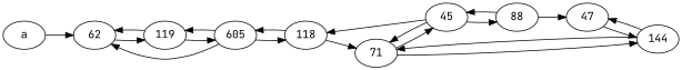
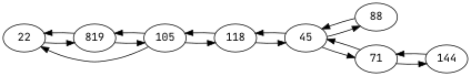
  digraph {
    fontname="JetBrains Mono"
    rankdir=LR
    node [fontname="JetBrains Mono"]
    edge [fontname="JetBrains Mono"]
-   a
-   22 [label=62]
-   119
+   22
+   119 [label=819]
    n4 [label=45]
    118
    88
    71
-   105 [label=605]
+   105
    n9 [label=144]
-   47
-   a -> 22
    22 -> 119
    119 -> 22
    119 -> 105
    n4 -> 118
    n4 -> 88
    n4 -> 71
-   118 -> 71
+   118 -> n4
    118 -> 105
    88 -> n4
-   88 -> 47
    71 -> n4
    71 -> n9
    105 -> 22
    105 -> 119
    105 -> 118
    n9 -> 71
-   n9 -> 47
-   47 -> n9
  }
